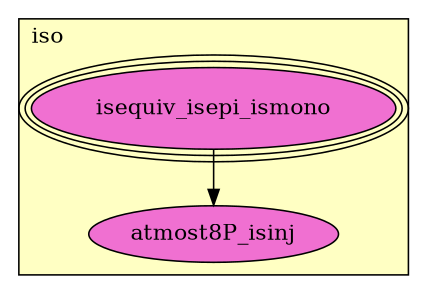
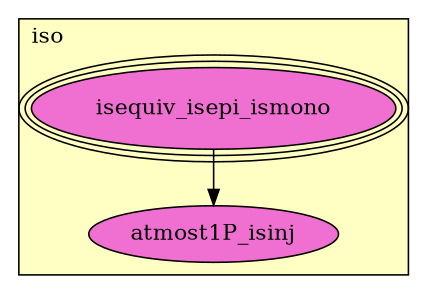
  digraph {
    node [fillcolor="#F070D1" style=filled]
    n1 [label=isequiv_isepi_ismono peripheries=3]
-   n2 [label=atmost8P_isinj]
+   n2 [label=atmost1P_isinj]
    subgraph cluster_1 {
      fillcolor="#FFFFC3"
      label=iso
      labeljust=l
      style=filled
      n1
      n2
    }
    n1 -> n2
  }
